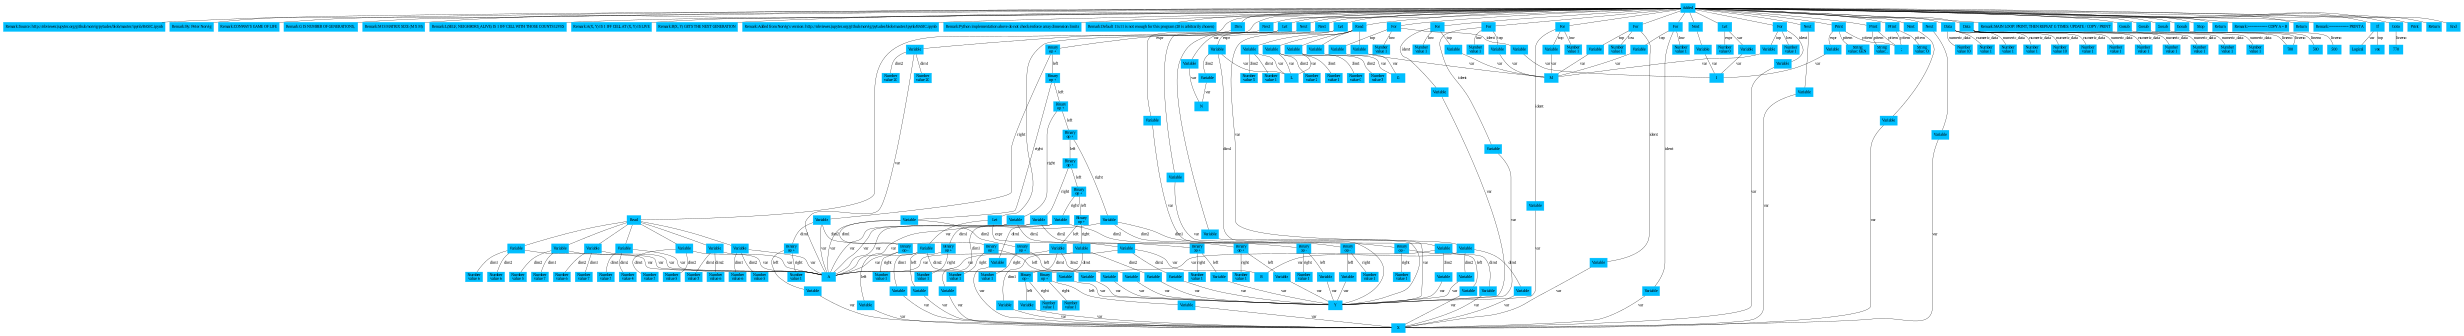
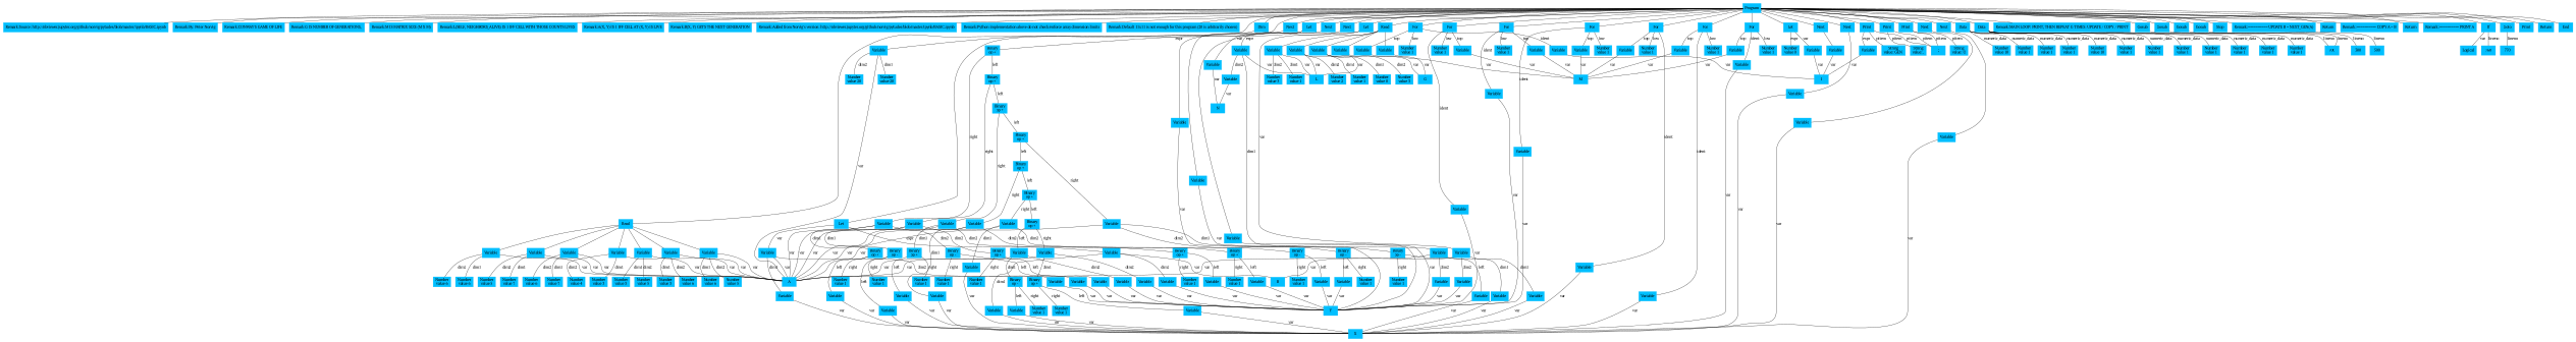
  digraph {
    fontname="PT Serif"
    node [color=deepskyblue fontname="PT Serif" shape=box style=filled]
    edge [arrowhead=none fontname="PT Serif"]
-   n1 [label=Added]
+   n1 [label=Program]
    n2 [label="Remark:Source: http://nbviewer.jupyter.org/github/norvig/pytudes/blob/master/ipynb/BASIC.ipynb"]
    n3 [label="Remark:By: Peter Norvig"]
    n4 [label="Remark:CONWAY'S GAME OF LIFE"]
    n5 [label="Remark:G IS NUMBER OF GENERATIONS, "]
    n6 [label="Remark:M IS MATRIX SIZE (M X M)"]
    n7 [label="Remark:L(SELF, NEIGHBORS_ALIVE) IS 1 IFF CELL WITH THOSE COUNTS LIVES"]
    n8 [label="Remark:A(X, Y) IS 1 IFF CELL AT (X, Y) IS LIVE"]
    n9 [label="Remark:B(X, Y) GETS THE NEXT GENERATION"]
    n10 [label="Remark:Added from Norvig's version: http://nbviewer.jupyter.org/github/norvig/pytudes/blob/master/ipynb/BASIC.ipynb"]
    n11 [label="Remark:Python implementation above do not check/enforce array dimension limits"]
    n12 [label="Remark:Default 11x11 is not enough for this program (20 is arbitrarily chosen)"]
    n13 [label=Dim]
    n14 [label=Read]
    n15 [label=Data]
    n16 [label=Read]
    n17 [label=Data]
    n18 [label="Remark:MAIN LOOP: PRINT, THEN REPEAT G TIMES: UPDATE / COPY / PRINT"]
    n19 [label=Let]
    n20 [label=Gosub]
    n21 [label=For]
    n22 [label=Gosub]
    n23 [label=Gosub]
    n24 [label=Gosub]
    n25 [label=Next]
    n26 [label=Stop]
+   n27 [label="Remark:========== UPDATE B = NEXT_GEN(A)"]
    n28 [label=For]
    n29 [label=For]
    n30 [label=Let]
    n31 [label=Let]
    n32 [label=Next]
    n33 [label=Next]
    n34 [label=Return]
    n35 [label="Remark:========== COPY A = B"]
    n36 [label=For]
    n37 [label=For]
    n38 [label=Let]
    n39 [label=Next]
    n40 [label=Next]
    n41 [label=Return]
    n42 [label="Remark:========== PRINT A"]
    n43 [label=Print]
    n44 [label=For]
    n45 [label=For]
    n46 [label=If]
    n47 [label=Print]
    n48 [label=Goto]
    n49 [label=Print]
    n50 [label=Next]
    n51 [label=Print]
    n52 [label=Next]
    n53 [label=Return]
    n54 [label=End]
    n55 [label=Variable]
    n56 [label=Variable]
    n57 [label=Variable]
    n58 [label=Variable]
    n59 [label=Variable]
    n60 [label=Variable]
    n61 [label="Number\nvalue 10"]
    n62 [label="Number\nvalue 10"]
    n63 [label="Number\nvalue 1"]
    n64 [label="Number\nvalue 1"]
    n65 [label="Number\nvalue 1"]
    n66 [label=Variable]
    n67 [label=Variable]
    n68 [label=Variable]
    n69 [label=Variable]
    n70 [label=Variable]
    n71 [label=Variable]
    n72 [label=Variable]
    n73 [label="Number\nvalue 1"]
    n74 [label="Number\nvalue 1"]
    n75 [label="Number\nvalue 1"]
    n76 [label="Number\nvalue 1"]
    n77 [label="Number\nvalue 1"]
    n78 [label="Number\nvalue 1"]
    n79 [label="Number\nvalue 1"]
    n80 [label=Variable]
    n81 [label="Number\nvalue 0"]
    700
    n83 [label=Variable]
    n84 [label="Number\nvalue 1"]
    n85 [label=Variable]
    300
    500
    n88 [label=Variable]
    n89 [label=Variable]
    n90 [label="Number\nvalue 1"]
    n91 [label=Variable]
    n92 [label=Variable]
    n93 [label="Number\nvalue 1"]
    n94 [label=Variable]
    n95 [label=Variable]
    n96 [label="Binary\nop +"]
    n97 [label=Variable]
    n98 [label=Variable]
    n99 [label=Variable]
    n100 [label=Variable]
    n101 [label=Variable]
    n102 [label="Number\nvalue 1"]
    n103 [label=Variable]
    n104 [label=Variable]
    n105 [label="Number\nvalue 1"]
    n106 [label=Variable]
    n107 [label=Variable]
    n108 [label=Variable]
    n109 [label=Variable]
    n110 [label=Variable]
    n111 [label="String\nvalue: GEN "]
    ";"
    n113 [label=Variable]
    n114 [label=Variable]
    n115 [label="Number\nvalue 1"]
    n116 [label=Variable]
    n117 [label=Variable]
    n118 [label="Number\nvalue 1"]
    n119 [label=Variable]
    n120 [label=Logical]
    760
    n122 [label="String\nvalue: ."]
    770
    n124 [label="String\nvalue: O"]
    n125 [label=Variable]
    n126 [label=Variable]
    A
    n128 [label="Number\nvalue 20"]
    n129 [label="Number\nvalue 20"]
    G
    M
    L
    n133 [label="Number\nvalue 0"]
    n134 [label="Number\nvalue 3"]
    n135 [label="Number\nvalue 1"]
    n136 [label="Number\nvalue 3"]
    n137 [label="Number\nvalue 1"]
    n138 [label="Number\nvalue 2"]
    n139 [label="Number\nvalue 3"]
    n140 [label="Number\nvalue 4"]
    n141 [label="Number\nvalue 3"]
    n142 [label="Number\nvalue 5"]
    n143 [label="Number\nvalue 3"]
    n144 [label="Number\nvalue 6"]
    n145 [label="Number\nvalue 6"]
    n146 [label="Number\nvalue 5"]
    n147 [label="Number\nvalue 6"]
    n148 [label="Number\nvalue 6"]
    n149 [label="Number\nvalue 7"]
    n150 [label="Number\nvalue 5"]
    n151 [label="Number\nvalue 7"]
    n152 [label="Number\nvalue 6"]
    I
    Y
    X
    N
    n157 [label="Binary\nop +"]
    n158 [label=Variable]
    n159 [label="Binary\nop +"]
    n160 [label=Variable]
    n161 [label="Binary\nop +"]
    n162 [label="Binary\nop -"]
    n163 [label="Binary\nop +"]
    n164 [label=Variable]
    n165 [label="Binary\nop -"]
    n166 [label="Binary\nop +"]
    n167 [label="Binary\nop +"]
    n168 [label=Variable]
    n169 [label="Binary\nop +"]
    n170 [label="Binary\nop +"]
    n171 [label="Binary\nop +"]
    n172 [label=Variable]
    n173 [label="Binary\nop -"]
    n174 [label="Binary\nop -"]
    n175 [label="Binary\nop +"]
    n176 [label=Variable]
    n177 [label=Variable]
    n178 [label="Binary\nop +"]
    n179 [label=Variable]
    n180 [label=Variable]
    n181 [label=Variable]
    n182 [label="Binary\nop -"]
    n183 [label="Binary\nop -"]
    n184 [label=Variable]
    n185 [label="Binary\nop +"]
    n186 [label=Variable]
    n187 [label=Variable]
    n188 [label="Number\nvalue 1"]
    n189 [label=Variable]
    n190 [label="Number\nvalue 1"]
    n191 [label=Variable]
    n192 [label="Number\nvalue 1"]
    n193 [label=Variable]
    n194 [label="Number\nvalue 1"]
    n195 [label=Variable]
    n196 [label="Number\nvalue 1"]
    n197 [label=Variable]
    n198 [label="Number\nvalue 1"]
    n199 [label=Variable]
    n200 [label="Number\nvalue 1"]
    n201 [label=Variable]
    n202 [label="Number\nvalue 1"]
    n203 [label=Variable]
    n204 [label="Number\nvalue 1"]
    n205 [label=Variable]
    n206 [label="Number\nvalue 1"]
    n207 [label=Variable]
    n208 [label="Number\nvalue 1"]
    n209 [label=Variable]
    n210 [label="Number\nvalue 1"]
    B
    n212 [label=Variable]
    n213 [label=Variable]
    n214 [label=Variable]
    n215 [label=Variable]
    n216 [label=Variable]
    n217 [label=Variable]
    n218 [label=Variable]
    n219 [label=Variable]
    n220 [label=Variable]
    n221 [label=Variable]
    n1 -> n2
    n1 -> n3
    n1 -> n4
    n1 -> n5
    n1 -> n6
    n1 -> n7
    n1 -> n8
    n1 -> n9
    n1 -> n10
    n1 -> n11
    n1 -> n12
    n1 -> n13
    n1 -> n14
    n1 -> n15
    n1 -> n16
    n1 -> n17
    n1 -> n18
    n1 -> n19
    n1 -> n20
    n1 -> n21
    n1 -> n22
    n1 -> n23
    n1 -> n24
    n1 -> n25
    n1 -> n26
+   n1 -> n27
    n1 -> n28
    n1 -> n29
    n1 -> n30
    n1 -> n31
    n1 -> n32
    n1 -> n33
    n1 -> n34
    n1 -> n35
    n1 -> n36
    n1 -> n37
    n1 -> n38
    n1 -> n39
    n1 -> n40
    n1 -> n41
    n1 -> n42
    n1 -> n43
    n1 -> n44
    n1 -> n45
    n1 -> n46
    n1 -> n47
    n1 -> n48
    n1 -> n49
    n1 -> n50
    n1 -> n51
    n1 -> n52
    n1 -> n53
    n1 -> n54
    n13 -> n55
    n14 -> n56
    n14 -> n57
    n14 -> n58
    n14 -> n59
    n14 -> n60
    n15 -> n61 [label=numeric_data]
    n15 -> n62 [label=numeric_data]
    n15 -> n63 [label=numeric_data]
    n15 -> n64 [label=numeric_data]
    n15 -> n65 [label=numeric_data]
    n16 -> n66
    n16 -> n67
    n16 -> n68
    n16 -> n69
    n16 -> n70
    n16 -> n71
    n16 -> n72
    n17 -> n73 [label=numeric_data]
    n17 -> n74 [label=numeric_data]
    n17 -> n75 [label=numeric_data]
    n17 -> n76 [label=numeric_data]
    n17 -> n77 [label=numeric_data]
    n17 -> n78 [label=numeric_data]
    n17 -> n79 [label=numeric_data]
    n19 -> n80 [label=var]
    n19 -> n81 [label=expr]
    n20 -> 700 [label=lineno]
    n21 -> n83 [label=ident]
    n21 -> n84 [label=low]
    n21 -> n85 [label=top]
    n22 -> 300 [label=lineno]
    n23 -> 500 [label=lineno]
    n24 -> 700 [label=lineno]
    n25 -> n88
    n28 -> n89 [label=ident]
    n28 -> n90 [label=low]
    n28 -> n91 [label=top]
    n29 -> n92 [label=ident]
    n29 -> n93 [label=low]
    n29 -> n94 [label=top]
    n30 -> n95 [label=var]
    n30 -> n96 [label=expr]
    n31 -> n97 [label=var]
    n31 -> n98 [label=expr]
    n32 -> n99
    n33 -> n100
    n36 -> n101 [label=ident]
    n36 -> n102 [label=low]
    n36 -> n103 [label=top]
    n37 -> n104 [label=ident]
    n37 -> n105 [label=low]
    n37 -> n106 [label=top]
    n38 -> n107 [label=var]
    n38 -> n108 [label=expr]
    n39 -> n109
    n40 -> n110
    n43 -> n111 [label=pitem]
    n43 -> ";" [label=pitem]
    n43 -> n113 [label=expr]
    n44 -> n114 [label=ident]
    n44 -> n115 [label=low]
    n44 -> n116 [label=top]
    n45 -> n117 [label=ident]
    n45 -> n118 [label=low]
    n45 -> n119 [label=top]
    n46 -> n120 [label=var]
-   n46 -> 760 [label=top]
+   n46 -> 760 [label=lineno]
    n47 -> ";" [label=pitem]
    n47 -> n122 [label=pitem]
    n48 -> 770 [label=lineno]
    n49 -> ";" [label=pitem]
    n49 -> n124 [label=pitem]
    n50 -> n125
    n52 -> n126
    n55 -> A [label=var]
    n55 -> n128 [label=dim1]
    n55 -> n129 [label=dim2]
    n56 -> G [label=var]
    n57 -> M [label=var]
    n58 -> L [label=var]
    n58 -> n133 [label=dim1]
    n58 -> n134 [label=dim2]
    n59 -> L [label=var]
    n59 -> n135 [label=dim1]
    n59 -> n136 [label=dim2]
    n60 -> L [label=var]
    n60 -> n137 [label=dim1]
    n60 -> n138 [label=dim2]
    n66 -> A [label=var]
    n66 -> n139 [label=dim1]
    n66 -> n140 [label=dim2]
    n67 -> A [label=var]
    n67 -> n141 [label=dim1]
    n67 -> n142 [label=dim2]
    n68 -> A [label=var]
    n68 -> n143 [label=dim1]
    n68 -> n144 [label=dim2]
    n69 -> A [label=var]
    n69 -> n145 [label=dim1]
    n69 -> n146 [label=dim2]
    n70 -> A [label=var]
    n70 -> n147 [label=dim1]
    n70 -> n148 [label=dim2]
    n71 -> A [label=var]
    n71 -> n149 [label=dim1]
    n71 -> n150 [label=dim2]
    n72 -> A [label=var]
    n72 -> n151 [label=dim1]
    n72 -> n152 [label=dim2]
    n80 -> I [label=var]
    n83 -> I [label=var]
    n85 -> G [label=var]
    n88 -> I [label=var]
    n89 -> Y [label=var]
    n91 -> M [label=var]
    n92 -> X [label=var]
    n94 -> M [label=var]
    n95 -> N [label=var]
    n96 -> n157 [label=left]
    n96 -> n158 [label=right]
    n97 -> B [label=var]
    n97 -> n212 [label=dim1]
    n97 -> n213 [label=dim2]
    n98 -> L [label=var]
    n98 -> n214 [label=dim1]
    n98 -> n215 [label=dim2]
    n99 -> X [label=var]
    n100 -> Y [label=var]
    n101 -> Y [label=var]
    n103 -> M [label=var]
    n104 -> X [label=var]
    n106 -> M [label=var]
    n107 -> A [label=var]
    n107 -> n218 [label=dim1]
    n107 -> n219 [label=dim2]
    n108 -> B [label=var]
    n108 -> n220 [label=dim1]
    n108 -> n221 [label=dim2]
    n109 -> X [label=var]
    n110 -> Y [label=var]
    n113 -> I [label=var]
    n114 -> Y [label=var]
    n116 -> M [label=var]
    n117 -> X [label=var]
    n119 -> M [label=var]
    n125 -> X [label=var]
    n126 -> Y [label=var]
    n157 -> n159 [label=left]
    n157 -> n160 [label=right]
    n158 -> A [label=var]
    n158 -> n161 [label=dim1]
    n158 -> n162 [label=dim2]
    n159 -> n163 [label=left]
    n159 -> n164 [label=right]
    n160 -> A [label=var]
    n160 -> n165 [label=dim1]
    n160 -> n166 [label=dim2]
    n161 -> n207 [label=left]
    n161 -> n208 [label=right]
    n162 -> n209 [label=left]
    n162 -> n210 [label=right]
    n163 -> n167 [label=left]
    n163 -> n168 [label=right]
    n164 -> A [label=var]
    n164 -> n169 [label=dim1]
    n164 -> n170 [label=dim2]
    n165 -> n203 [label=left]
    n165 -> n204 [label=right]
    n166 -> n205 [label=left]
    n166 -> n206 [label=right]
    n167 -> n171 [label=left]
    n167 -> n172 [label=right]
    n168 -> A [label=var]
    n168 -> n173 [label=dim1]
    n168 -> n174 [label=dim2]
    n169 -> n199 [label=left]
    n169 -> n200 [label=right]
    n170 -> n201 [label=left]
    n170 -> n202 [label=right]
    n171 -> n175 [label=left]
    n171 -> n176 [label=right]
    n172 -> A [label=var]
    n172 -> n177 [label=dim1]
    n172 -> n178 [label=dim2]
    n173 -> n195 [label=left]
    n173 -> n196 [label=right]
    n174 -> n197 [label=left]
    n174 -> n198 [label=right]
    n175 -> n179 [label=left]
    n175 -> n180 [label=right]
    n176 -> A [label=var]
    n176 -> n181 [label=dim1]
    n176 -> n182 [label=dim2]
    n177 -> X [label=var]
    n178 -> n193 [label=left]
    n178 -> n194 [label=right]
    n179 -> A [label=var]
    n179 -> n183 [label=dim1]
    n179 -> n184 [label=dim2]
    n180 -> A [label=var]
    n180 -> n185 [label=dim1]
    n180 -> n186 [label=dim2]
    n181 -> X [label=var]
    n182 -> n191 [label=left]
    n182 -> n192 [label=right]
    n183 -> n187 [label=left]
    n183 -> n188 [label=right]
    n184 -> Y [label=var]
    n185 -> n189 [label=left]
    n185 -> n190 [label=right]
    n186 -> Y [label=var]
    n187 -> X [label=var]
    n189 -> X [label=var]
    n191 -> Y [label=var]
    n193 -> Y [label=var]
    n195 -> X [label=var]
    n197 -> Y [label=var]
    n199 -> X [label=var]
    n201 -> Y [label=var]
    n203 -> X [label=var]
    n205 -> Y [label=var]
    n207 -> X [label=var]
    n209 -> Y [label=var]
    n212 -> X [label=var]
    n213 -> Y [label=var]
    n214 -> A [label=var]
    n214 -> n216 [label=dim1]
    n214 -> n217 [label=dim2]
    n215 -> N [label=var]
    n216 -> X [label=var]
    n217 -> Y [label=var]
    n218 -> X [label=var]
    n219 -> Y [label=var]
    n220 -> X [label=var]
    n221 -> Y [label=var]
  }
